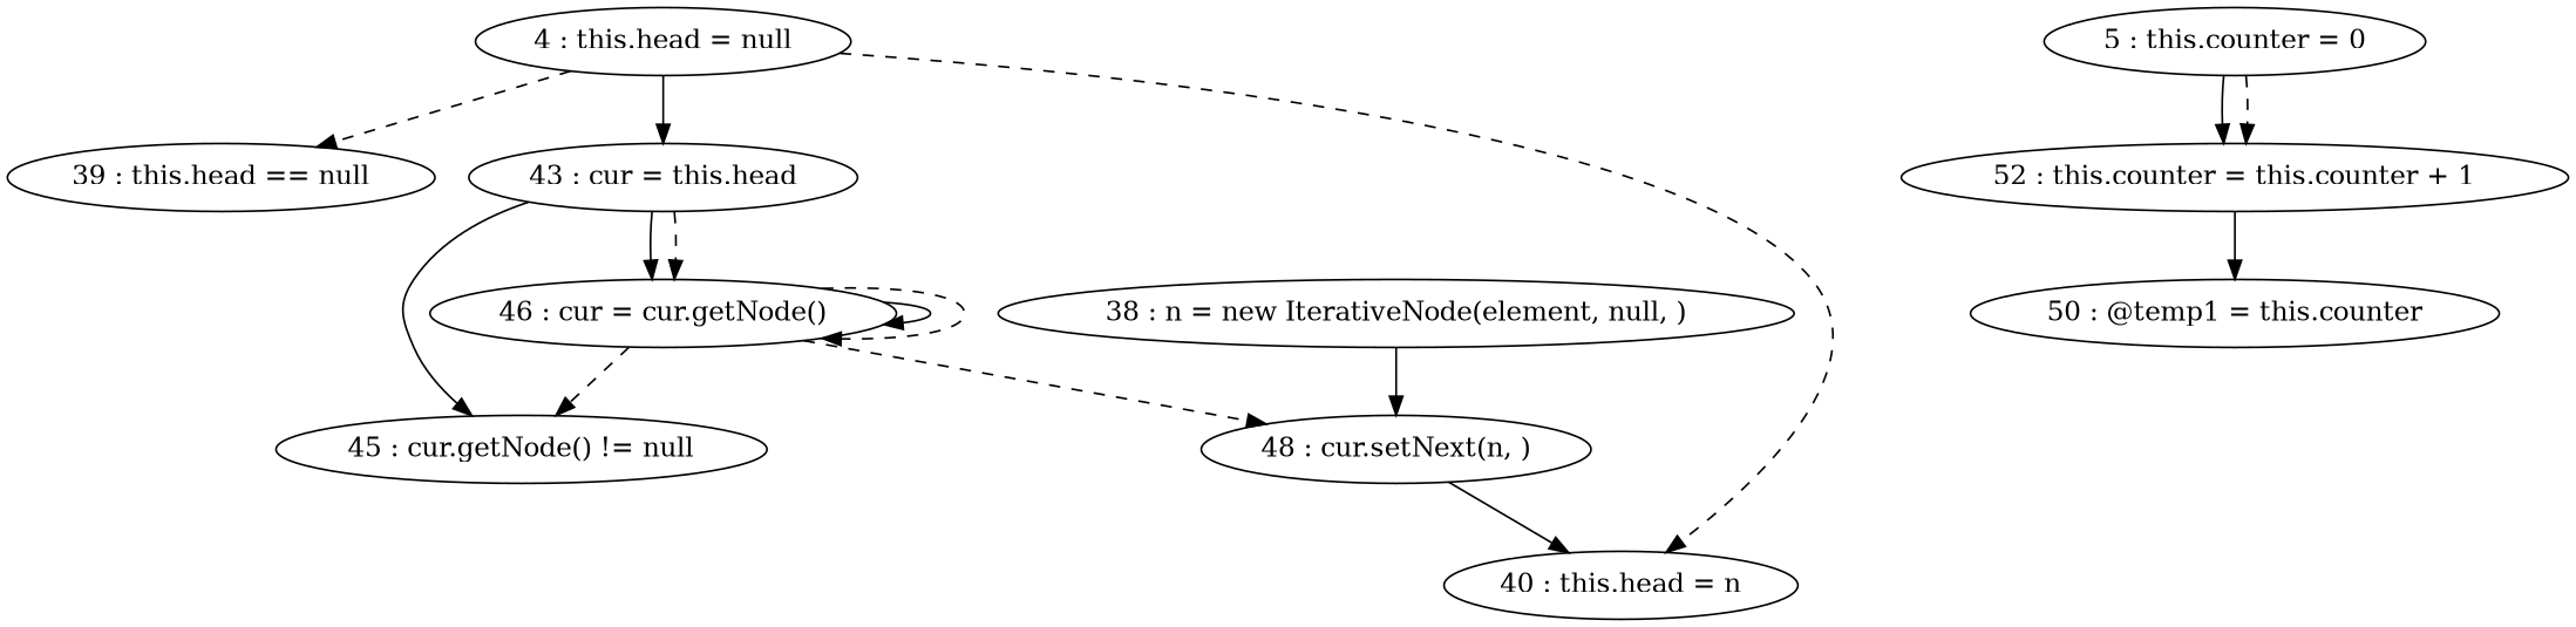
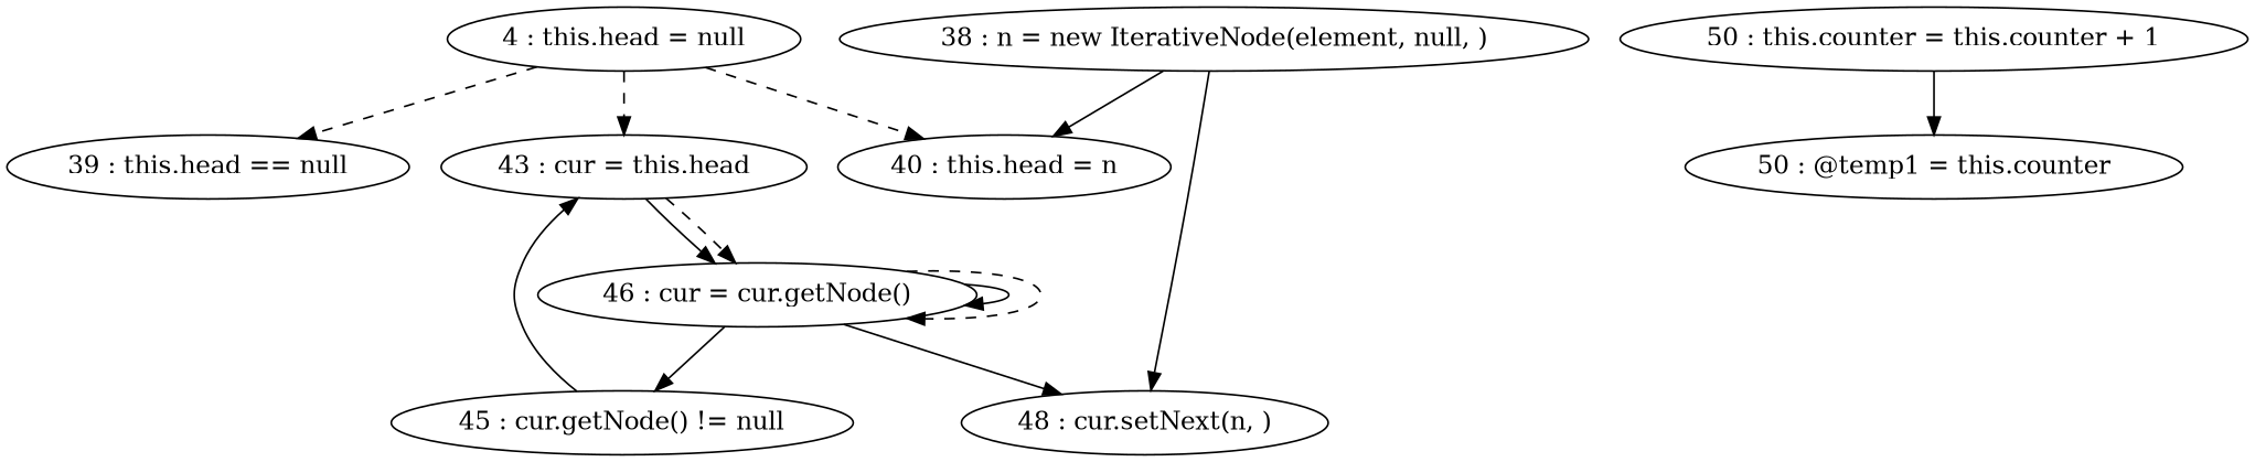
  digraph {
    "4 : this.head = null"
    "39 : this.head == null"
    "43 : cur = this.head"
    "40 : this.head = n"
    "45 : cur.getNode() != null"
    "46 : cur = cur.getNode()"
    "48 : cur.setNext(n, )"
-   "5 : this.counter = 0"
-   "50 : this.counter = this.counter + 1" [label="52 : this.counter = this.counter + 1"]
+   "50 : this.counter = this.counter + 1"
    "50 : @temp1 = this.counter"
    "38 : n = new IterativeNode(element, null, )"
    "4 : this.head = null" -> "39 : this.head == null" [style=dashed]
-   "4 : this.head = null" -> "43 : cur = this.head"
+   "4 : this.head = null" -> "43 : cur = this.head" [style=dashed]
    "4 : this.head = null" -> "40 : this.head = n" [style=dashed]
-   "43 : cur = this.head" -> "45 : cur.getNode() != null"
+   "45 : cur.getNode() != null" -> "43 : cur = this.head"
    "43 : cur = this.head" -> "46 : cur = cur.getNode()"
    "43 : cur = this.head" -> "46 : cur = cur.getNode()" [style=dashed]
-   "46 : cur = cur.getNode()" -> "45 : cur.getNode() != null" [style=dashed]
+   "46 : cur = cur.getNode()" -> "45 : cur.getNode() != null"
    "46 : cur = cur.getNode()" -> "46 : cur = cur.getNode()"
    "46 : cur = cur.getNode()" -> "46 : cur = cur.getNode()" [style=dashed]
-   "46 : cur = cur.getNode()" -> "48 : cur.setNext(n, )" [style=dashed]
-   "5 : this.counter = 0" -> "50 : this.counter = this.counter + 1"
-   "5 : this.counter = 0" -> "50 : this.counter = this.counter + 1" [style=dashed]
+   "46 : cur = cur.getNode()" -> "48 : cur.setNext(n, )"
    "50 : this.counter = this.counter + 1" -> "50 : @temp1 = this.counter"
-   "48 : cur.setNext(n, )" -> "40 : this.head = n"
+   "38 : n = new IterativeNode(element, null, )" -> "40 : this.head = n"
    "38 : n = new IterativeNode(element, null, )" -> "48 : cur.setNext(n, )"
  }
